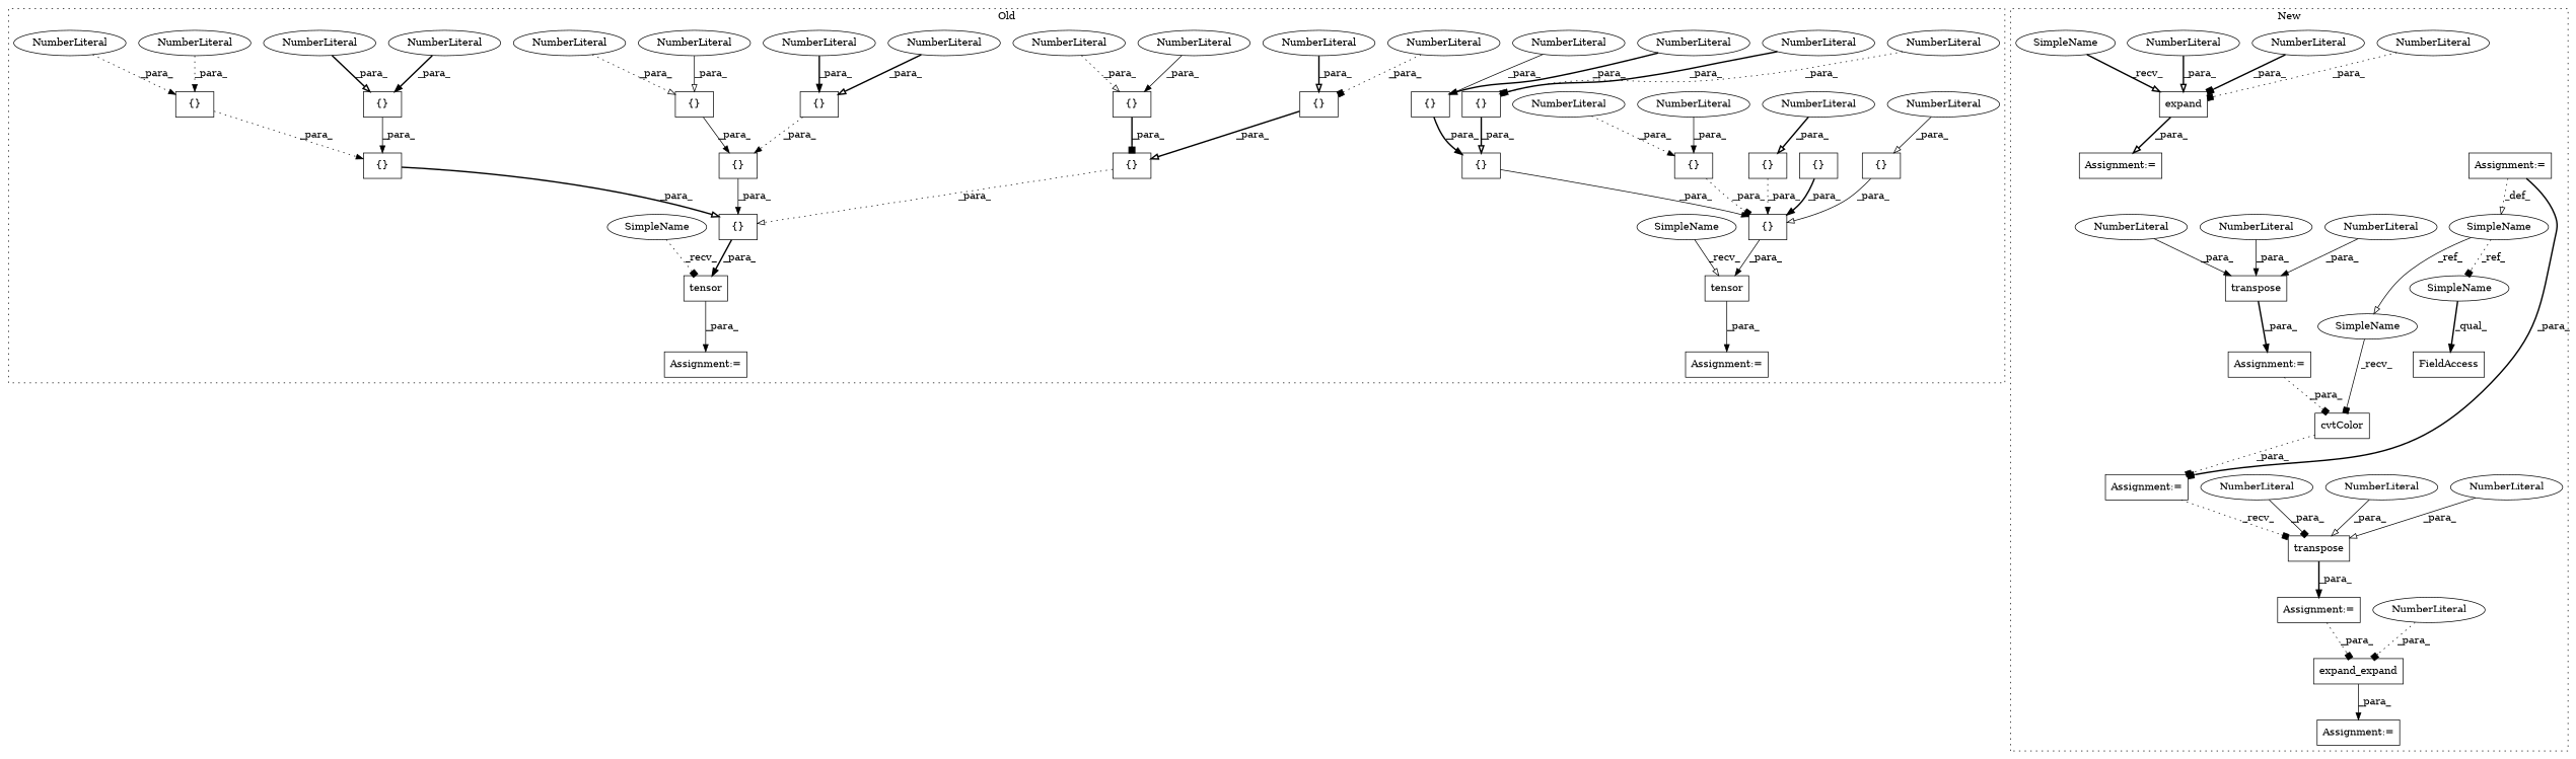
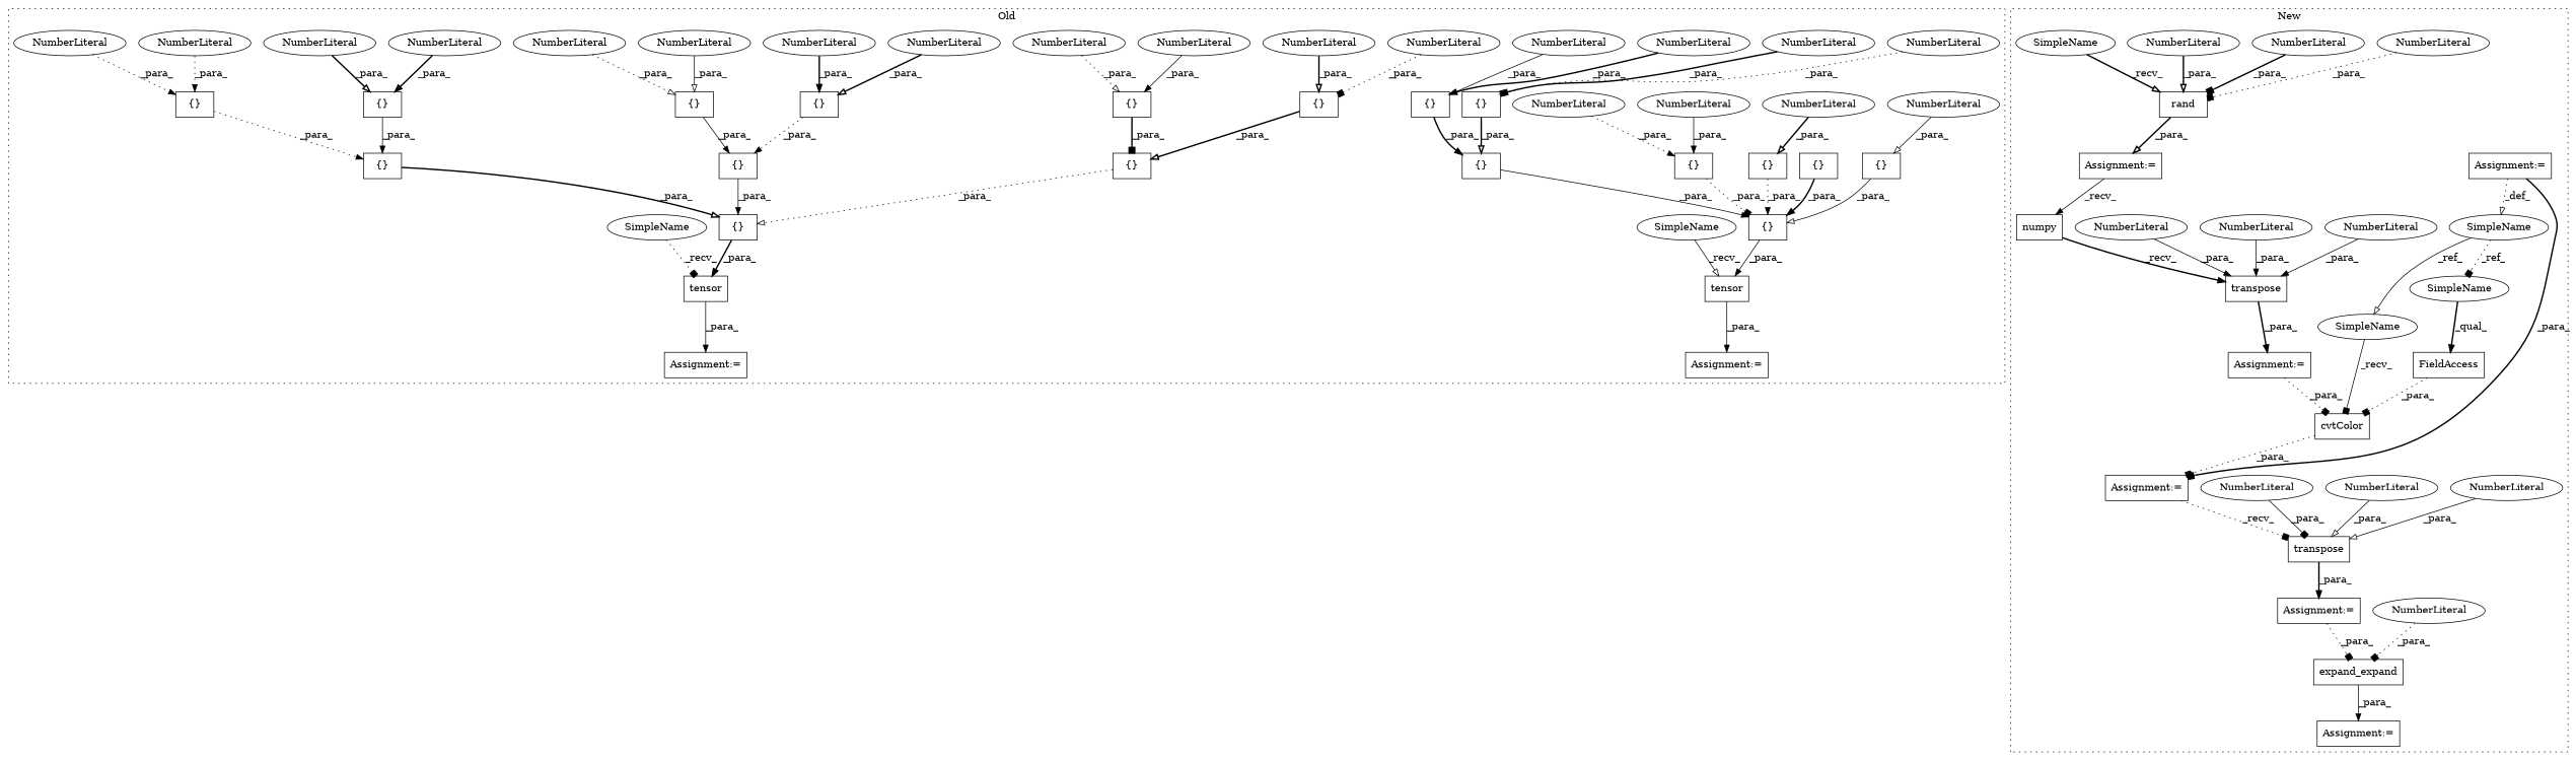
  digraph {
    node [a=34 l="1,1" s=5653 shape=ellipse]
    edge [arrowhead=normal style=bold]
    n1 [a=4 label="{}" s="4031,4045" shape=box]
    n2 [a=7 l=1 label="Assignment:=" s=3929 shape=box]
    n3 [l=6 label=NumberLiteral s=4039]
    n4 [l=6 label=NumberLiteral s=4032]
    n5 [a=4 label="{}" s="4030,4062" shape=box]
    n6 [a=32 l="7,1" label=tensor s="3936,4064" shape=box]
    n7 [a=4 label="{}" s="4047,4061" shape=box]
    n8 [l=6 label=NumberLiteral s=4055]
    n9 [a=4 label="{}" s="3958,4063" shape=box]
    n10 [l=6 label=NumberLiteral s=4048]
    n11 [a=4 label="{}" s="3997,4011" shape=box]
    n12 [l=6 label=NumberLiteral s=3998]
    n13 [a=4 label="{}" s="3960,3975" shape=box]
    n14 [l=7 label=NumberLiteral s=3968]
    n15 [l=6 label=NumberLiteral s=4005]
    n16 [a=4 label="{}" s="3959,3994" shape=box]
    n17 [l=6 label=NumberLiteral s=3961]
    n18 [a=4 label="{}" s="4013,4027" shape=box]
    n19 [l=6 label=NumberLiteral s=4014]
    n20 [a=4 label="{}" s="3996,4028" shape=box]
    n21 [l=6 label=NumberLiteral s=4021]
    n22 [a=4 label="{}" s="3977,3993" shape=box]
    n23 [l=7 label=NumberLiteral s=3978]
    n24 [l=7 label=NumberLiteral s=3986]
    n25 [a=32 l="7,1" label=tensor s="3821,3918" shape=box]
    n26 [a=4 label="{}" s="3845,3855" shape=box]
    n27 [a=7 l=1 label="Assignment:=" s=3814 shape=box]
    n28 [a=4 label="{}" s="3844,3868" shape=box]
    n29 [l=4 label=NumberLiteral s=3851]
    n30 [a=4 label="{}" s="3907,3915" shape=box]
    n31 [l=4 label=NumberLiteral s=3846]
    n32 [a=4 label="{}" s="3871,3881" shape=box]
    n33 [l=4 label=NumberLiteral s=3877]
    n34 [a=4 label="{}" s="3843,3917" shape=box]
    n35 [l=4 label=NumberLiteral s=3872]
    n36 [a=4 label="{}" s="3883,3893" shape=box]
    n37 [l=4 label=NumberLiteral s=3889]
    n38 [a=4 label="{}" s="3857,3867" shape=box]
    n39 [l=3 label=NumberLiteral s=3908]
    n40 [a=4 label="{}" s="3897,3905" shape=box]
    n41 [l=4 label=NumberLiteral s=3863]
    n42 [l=4 label=NumberLiteral s=3858]
    n43 [a=42 l=5 label=SimpleName s=3815]
    n44 [a=42 l=5 label=SimpleName s=3930]
    n45 [a=32 l="9,1" label=cvtColor s="5636,5670" shape=box]
    n46 [a=22 l=17 label=FieldAccess shape=box]
    n47 [a=7 l=1 label="Assignment:=" s=5631 shape=box]
    n48 [a=42 l=3 label=SimpleName s=5373]
-   n49 [a=32 l="5,1" label=expand s="5393,5403" shape=box]
+   n49 [a=32 l="5,1" label=rand s="5393,5403" shape=box]
    n50 [l=1 label=NumberLiteral s=5400]
    n51 [l=1 label=NumberLiteral s=5402]
    n52 [l=1 label=NumberLiteral s=5398]
    n53 [a=32 l="12,1" label=expand_expand s="5828,5850" shape=box]
    n54 [l=1 label=NumberLiteral s=5849]
    n55 [a=32 l="10,1" label=transpose s="5695,5710" shape=box]
    n56 [l=1 label=NumberLiteral s=5707]
    n57 [l=1 label=NumberLiteral s=5709]
    n58 [l=1 label=NumberLiteral s=5705]
    n59 [a=32 l="10,1" label=transpose s="5431,5446" shape=box]
    n60 [l=1 label=NumberLiteral s=5445]
    n61 [l=1 label=NumberLiteral s=5441]
    n62 [l=1 label=NumberLiteral s=5443]
+   n63 [a=32 l=7 label=numpy s=5423 shape=box]
    n64 [a=7 l=1 label="Assignment:=" s=5821 shape=box]
    n65 [a=7 l=3 label="Assignment:=" s=5373 shape=box]
    n66 [a=7 l=1 label="Assignment:=" s=5685 shape=box]
    n67 [a=7 l=1 label="Assignment:=" s=5417 shape=box]
    n68 [a=7 l=1 label="Assignment:=" s=5386 shape=box]
    n69 [a=42 l=3 label=SimpleName]
    n70 [a=42 l=3 label=SimpleName s=5632]
    n71 [a=42 l=5 label=SimpleName s=5387]
    subgraph cluster_1 {
      label=Old
      style=dotted
      n1
      n2
      n3
      n4
      n5
      n6
      n7
      n8
      n9
      n10
      n11
      n12
      n13
      n14
      n15
      n16
      n17
      n18
      n19
      n20
      n21
      n22
      n23
      n24
      n25
      n26
      n27
      n28
      n29
      n30
      n31
      n32
      n33
      n34
      n35
      n36
      n37
      n38
      n39
      n40
      n41
      n42
      n43
      n44
    }
    subgraph cluster_2 {
      label=New
      style=dotted
      n45
      n46
      n47
      n48
      n49
      n50
      n51
      n52
      n53
      n54
      n55
      n56
      n57
      n58
      n59
      n60
      n61
      n62
+     n63
      n64
      n65
      n66
      n67
      n68
      n69
      n70
      n71
    }
    n1 -> n5 [arrowhead=onormal label=_para_]
    n3 -> n1 [arrowhead=box label=_para_ style=dotted]
    n4 -> n1 [arrowhead=onormal label=_para_]
    n5 -> n9 [arrowhead=onormal label=_para_ style=dotted]
    n6 -> n2 [label=_para_ style=solid]
    n7 -> n5 [arrowhead=box label=_para_]
    n8 -> n7 [label=_para_ style=solid]
    n9 -> n6 [label=_para_]
    n10 -> n7 [arrowhead=onormal label=_para_ style=dotted]
    n11 -> n20 [label=_para_ style=dotted]
    n12 -> n11 [arrowhead=onormal label=_para_]
    n13 -> n16 [label=_para_ style=dotted]
    n14 -> n13 [label=_para_ style=dotted]
    n15 -> n11 [label=_para_]
    n16 -> n9 [arrowhead=onormal label=_para_]
    n17 -> n13 [label=_para_ style=dotted]
    n18 -> n20 [label=_para_ style=solid]
    n19 -> n18 [arrowhead=onormal label=_para_ style=solid]
    n20 -> n9 [label=_para_ style=solid]
    n21 -> n18 [arrowhead=onormal label=_para_ style=dotted]
    n22 -> n16 [label=_para_ style=solid]
    n23 -> n22 [label=_para_]
    n24 -> n22 [arrowhead=onormal label=_para_]
    n25 -> n27 [label=_para_ style=solid]
    n26 -> n28 [arrowhead=onormal label=_para_]
    n28 -> n34 [label=_para_ style=solid]
    n29 -> n26 [arrowhead=box label=_para_ style=dotted]
    n30 -> n34 [label=_para_ style=dotted]
    n31 -> n26 [label=_para_]
    n32 -> n34 [arrowhead=box label=_para_ style=dotted]
    n33 -> n32 [label=_para_ style=solid]
    n34 -> n25 [label=_para_ style=solid]
    n35 -> n32 [label=_para_ style=dotted]
    n36 -> n34 [arrowhead=onormal label=_para_ style=solid]
    n37 -> n36 [arrowhead=onormal label=_para_ style=solid]
    n38 -> n28 [label=_para_]
    n39 -> n30 [arrowhead=onormal label=_para_]
    n40 -> n34 [label=_para_]
    n41 -> n38 [arrowhead=onormal label=_para_]
    n42 -> n38 [label=_para_ style=solid]
    n43 -> n25 [arrowhead=onormal label=_recv_ style=solid]
    n44 -> n6 [arrowhead=box label=_recv_ style=dotted]
    n45 -> n47 [arrowhead=box label=_para_ style=dotted]
+   n46 -> n45 [arrowhead=box label=_para_ style=dotted]
    n47 -> n55 [arrowhead=box label=_recv_ style=dotted]
    n48 -> n69 [arrowhead=box label=_ref_ style=dotted]
    n48 -> n70 [arrowhead=onormal label=_ref_ style=solid]
    n49 -> n68 [arrowhead=onormal label=_para_]
    n50 -> n49 [arrowhead=box label=_para_ style=dotted]
    n51 -> n49 [arrowhead=box label=_para_]
    n52 -> n49 [arrowhead=onormal label=_para_]
    n53 -> n64 [label=_para_ style=solid]
    n54 -> n53 [arrowhead=box label=_para_ style=dotted]
    n55 -> n66 [label=_para_]
    n56 -> n55 [arrowhead=onormal label=_para_ style=solid]
    n57 -> n55 [arrowhead=onormal label=_para_ style=solid]
    n58 -> n55 [arrowhead=box label=_para_ style=solid]
    n59 -> n67 [label=_para_]
    n60 -> n59 [label=_para_ style=solid]
    n61 -> n59 [label=_para_ style=solid]
    n62 -> n59 [label=_para_ style=solid]
+   n63 -> n59 [label=_recv_]
    n65 -> n47 [arrowhead=box label=_para_]
    n65 -> n48 [arrowhead=onormal label=_def_ style=dotted]
    n66 -> n53 [arrowhead=box label=_para_ style=dotted]
    n67 -> n45 [arrowhead=box label=_para_ style=dotted]
+   n68 -> n63 [label=_recv_ style=solid]
    n69 -> n46 [label=_qual_]
    n70 -> n45 [arrowhead=box label=_recv_ style=solid]
    n71 -> n49 [arrowhead=onormal label=_recv_]
  }
